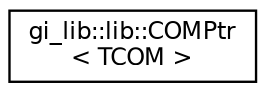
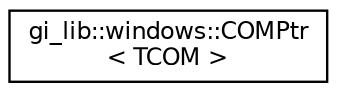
  digraph {
    rankdir=LR
-   n1 [color=black fillcolor=white fontname=Helvetica fontsize=10 height=0.2 label="gi_lib::lib::COMPtr\l\< TCOM \>" shape=record style=filled width=0.4]
+   n1 [color=black fillcolor=white fontname=Helvetica fontsize=10 height=0.2 label="gi_lib::windows::COMPtr\l\< TCOM \>" shape=record style=filled width=0.4]
  }
